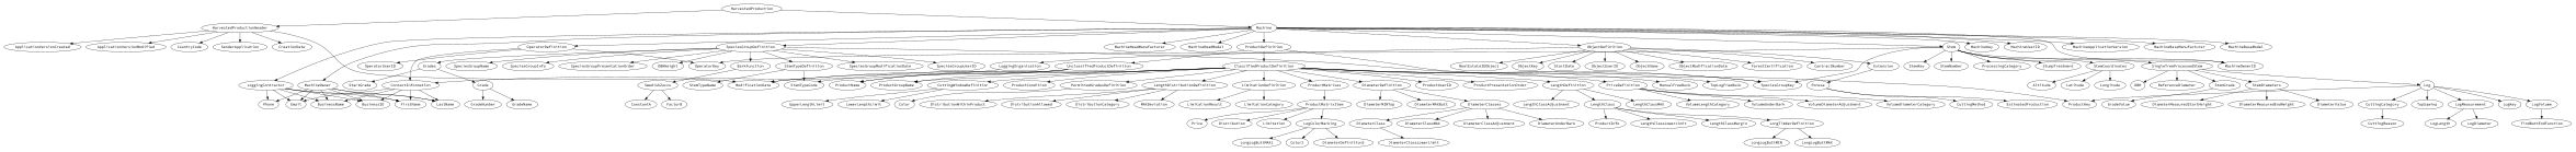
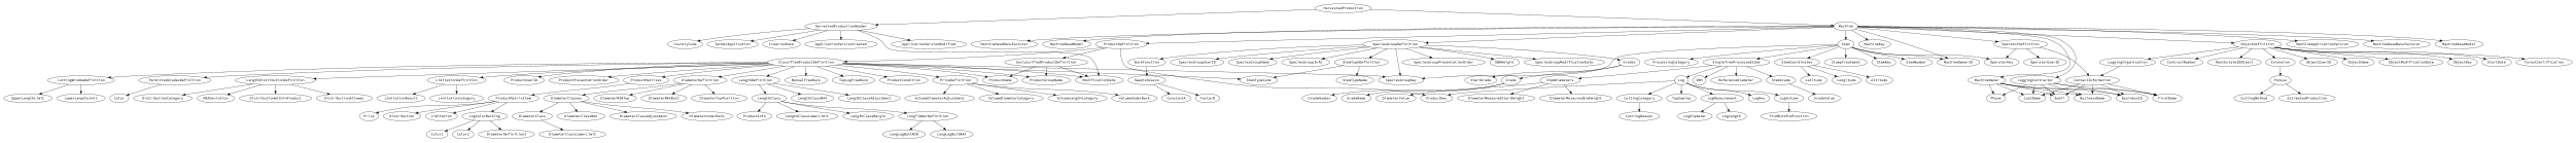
  strict digraph {
    fontname="Source Code Pro"
    node [fontname="Source Code Pro"]
    edge [fontname="Source Code Pro" weight=10]
    HarvestedProduction
    HarvestedProductionHeader
    Machine
    SenderApplication
    CreationDate
    ModificationDate
    ApplicationVersionCreated
    ApplicationVersionModified
    CountryCode
    MachineKey
-   MachineUserID
    MachineOwnerID
    MachineApplicationVersion
    MachineBaseManufacturer
    MachineBaseModel
    MachineOwner
    LoggingContractor
    OperatorDefinition
    MachineHeadManufacturer
    MachineHeadModel
    SpeciesGroupDefinition
    ProductDefinition
    ObjectDefinition
    Stem
    FirstName
    LastName
    Phone
    Email
    BusinessName
    BusinessID
    OperatorKey
    OperatorUserID
    ContactInformation
    SpeciesGroupModificationDate
    SpeciesGroupUserID
    SpeciesGroupName
    SpeciesGroupInfo
    StemTypeDefinition
    SpeciesGroupPresentationOrder
    DBHHeight
    Grades
    BarkFunction
    SpeciesGroupKey
    ProductKey
    ClassifiedProductDefinition
    UnclassifiedProductDefinition
    ObjectUserID
    ObjectName
    ObjectModificationDate
    ForestCertification
    LoggingOrganisation
    ContractNumber
    RealEstateIDObject
    Extension
    ObjectKey
    StartDate
    StemKey
    StemNumber
    ProcessingCategory
    StemCoordinates
    StumpTreatment
    SingleTreeProcessedStem
    StemTypeCode
    StemTypeName
    StartGrade
    Grade
    SwedishZacco
    ProductName
    ProductGroupName
    ProductPresentationOrder
    DiameterDefinition
    LengthDefinition
    PriceDefinition
    ManualFreeBuck
    TopLogFreeBuck
    ProductCondition
    CuttingWindowDefinition
    PermittedGradesDefinition
    LengthDistributionDefinition
    LimitationDefinition
    ProductMatrixes
    ProductUserID
    Ponsse
    Latitude
    Longitude
    Altitude
    DBH
    ReferenceDiameter
    StemGrade
    StemDiameters
    Log
    GradeNumber
    GradeName
    ConstantA
    FactorB
    DiameterClasses
    DiameterMINTop
    DiameterMAXButt
+   DiameterTopPosition
    LengthClassAdjustment
    LengthClass
    LengthClassMAX
    VolumeDiameterAdjustment
    VolumeDiameterCategory
    VolumeLengthCategory
    VolumeUnderBark
    LowerLengthLimit
    UpperLengthLimit
    n109 [label=Color]
    DistributionAllowed
    DistributionCategory
    MAXDeviation
    DistributionWithinProduct
    LimitationCategory
    LimitationResult
    ProductMatrixItem
    DiameterClass
    DiameterClassMAX
    DiameterClassAdjustment
    DiameterUnderBark
    ProductInfo
    LengthClassLowerLimit
    LengthClassMargin
    LongTimberDefinition
    Price
    Distribution
    Limitation
    LogColorMarking
    DiameterClassLowerLimit
    LongLogButtMIN
    LongLogButtMAX
-   Color1 [label=LongLogButtMAX1]
+   Color1
    Color2
    n134 [label=DiameterDefinition3]
    CuttingMethod
    EstimatedProduction
    GradeValue
    DiameterMeasuredStartHeight
    DiameterMeasuredEndHeight
    DiameterValue
    LogKey
    LogVolume
    CuttingCategory
    TopSawing
    LogMeasurement
    FindButtEndFunction
    CuttingReason
    LogDiameter
    LogLength
    HarvestedProduction -> HarvestedProductionHeader [weight=1]
    HarvestedProduction -> Machine [weight=1]
    HarvestedProductionHeader -> SenderApplication [weight=1]
    HarvestedProductionHeader -> CreationDate [weight=1]
    HarvestedProductionHeader -> ModificationDate [weight=1]
    HarvestedProductionHeader -> ApplicationVersionCreated [weight=1]
    HarvestedProductionHeader -> ApplicationVersionModified [weight=1]
    HarvestedProductionHeader -> CountryCode [weight=1]
    Machine -> MachineKey [weight=1]
-   Machine -> MachineUserID [weight=1]
    Machine -> MachineOwnerID [weight=1]
    Machine -> MachineApplicationVersion [weight=1]
    Machine -> MachineBaseManufacturer [weight=1]
    Machine -> MachineBaseModel [weight=1]
    Machine -> MachineOwner [weight=1]
    Machine -> LoggingContractor [weight=1]
    Machine -> OperatorDefinition
    Machine -> MachineHeadManufacturer [weight=1]
    Machine -> MachineHeadModel [weight=1]
    Machine -> SpeciesGroupDefinition
    Machine -> ProductDefinition
    Machine -> ObjectDefinition [weight=1]
    Machine -> Stem
    MachineOwner -> FirstName [weight=1]
    MachineOwner -> LastName [weight=1]
    MachineOwner -> Phone [weight=1]
    MachineOwner -> Email [weight=1]
    MachineOwner -> BusinessName [weight=1]
    MachineOwner -> BusinessID [weight=1]
    LoggingContractor -> FirstName [weight=1]
    LoggingContractor -> LastName [weight=1]
    LoggingContractor -> Phone [weight=1]
    LoggingContractor -> Email [weight=1]
    LoggingContractor -> BusinessName [weight=1]
    LoggingContractor -> BusinessID [weight=1]
    OperatorDefinition -> OperatorKey
    OperatorDefinition -> OperatorUserID
    OperatorDefinition -> ContactInformation
    SpeciesGroupDefinition -> SpeciesGroupModificationDate
    SpeciesGroupDefinition -> SpeciesGroupUserID
    SpeciesGroupDefinition -> SpeciesGroupName
    SpeciesGroupDefinition -> SpeciesGroupInfo
    SpeciesGroupDefinition -> StemTypeDefinition
    SpeciesGroupDefinition -> SpeciesGroupPresentationOrder
    SpeciesGroupDefinition -> DBHHeight
    SpeciesGroupDefinition -> Grades
    SpeciesGroupDefinition -> BarkFunction
    SpeciesGroupDefinition -> SpeciesGroupKey
    ProductDefinition -> ProductKey
    ProductDefinition -> ClassifiedProductDefinition
    ProductDefinition -> UnclassifiedProductDefinition
    ObjectDefinition -> ObjectUserID [weight=1]
    ObjectDefinition -> ObjectName [weight=1]
    ObjectDefinition -> ObjectModificationDate [weight=1]
    ObjectDefinition -> ForestCertification [weight=1]
    ObjectDefinition -> LoggingOrganisation [weight=1]
    ObjectDefinition -> ContractNumber [weight=1]
    ObjectDefinition -> RealEstateIDObject [weight=1]
    ObjectDefinition -> Extension [weight=1]
    ObjectDefinition -> ObjectKey [weight=1]
    ObjectDefinition -> StartDate [weight=1]
    Stem -> MachineOwnerID
    Stem -> OperatorKey
    Stem -> SpeciesGroupKey
    Stem -> StemKey
    Stem -> StemNumber
    Stem -> ProcessingCategory
    Stem -> StemCoordinates
    Stem -> StumpTreatment
    Stem -> SingleTreeProcessedStem
    ContactInformation -> FirstName
    ContactInformation -> LastName
    ContactInformation -> Email
    ContactInformation -> BusinessName
    ContactInformation -> BusinessID
    StemTypeDefinition -> StemTypeCode
    StemTypeDefinition -> StemTypeName
    Grades -> StartGrade
    Grades -> Grade
    BarkFunction -> SwedishZacco
    ClassifiedProductDefinition -> ModificationDate
    ClassifiedProductDefinition -> SpeciesGroupKey
    ClassifiedProductDefinition -> StemTypeCode
    ClassifiedProductDefinition -> ProductName
    ClassifiedProductDefinition -> ProductGroupName
    ClassifiedProductDefinition -> ProductPresentationOrder
    ClassifiedProductDefinition -> DiameterDefinition
    ClassifiedProductDefinition -> LengthDefinition
    ClassifiedProductDefinition -> PriceDefinition
    ClassifiedProductDefinition -> ManualFreeBuck
    ClassifiedProductDefinition -> TopLogFreeBuck
    ClassifiedProductDefinition -> ProductCondition
    ClassifiedProductDefinition -> CuttingWindowDefinition
    ClassifiedProductDefinition -> PermittedGradesDefinition
    ClassifiedProductDefinition -> LengthDistributionDefinition
    ClassifiedProductDefinition -> LimitationDefinition
    ClassifiedProductDefinition -> ProductMatrixes
    ClassifiedProductDefinition -> ProductUserID
    UnclassifiedProductDefinition -> ModificationDate
    UnclassifiedProductDefinition -> ProductName
    UnclassifiedProductDefinition -> ProductGroupName
    LoggingOrganisation -> ContactInformation [weight=1]
    Extension -> Ponsse [weight=1]
    StemCoordinates -> Latitude
    StemCoordinates -> Longitude
    StemCoordinates -> Altitude
    SingleTreeProcessedStem -> DBH
    SingleTreeProcessedStem -> ReferenceDiameter
    SingleTreeProcessedStem -> StemGrade
    SingleTreeProcessedStem -> StemDiameters
    SingleTreeProcessedStem -> Log
    Grade -> GradeNumber
    Grade -> GradeName
    SwedishZacco -> ConstantA
    SwedishZacco -> FactorB
    DiameterDefinition -> DiameterClasses
    DiameterDefinition -> DiameterMINTop
    DiameterDefinition -> DiameterMAXButt
+   DiameterDefinition -> DiameterTopPosition
    LengthDefinition -> LengthClassAdjustment
    LengthDefinition -> LengthClass
    LengthDefinition -> LengthClassMAX
    PriceDefinition -> VolumeDiameterAdjustment
    PriceDefinition -> VolumeDiameterCategory
    PriceDefinition -> VolumeLengthCategory
    PriceDefinition -> VolumeUnderBark
    CuttingWindowDefinition -> LowerLengthLimit
    CuttingWindowDefinition -> UpperLengthLimit
    PermittedGradesDefinition -> n109
    LengthDistributionDefinition -> DistributionAllowed
    LengthDistributionDefinition -> DistributionCategory
    LengthDistributionDefinition -> MAXDeviation
    LengthDistributionDefinition -> DistributionWithinProduct
    LimitationDefinition -> LimitationCategory
    LimitationDefinition -> LimitationResult
    ProductMatrixes -> ProductMatrixItem
    Ponsse -> CuttingMethod [weight=1]
    Ponsse -> EstimatedProduction [weight=1]
    StemGrade -> GradeValue
    StemDiameters -> DiameterMeasuredStartHeight
    StemDiameters -> DiameterMeasuredEndHeight
    StemDiameters -> DiameterValue
    Log -> ProductKey
    Log -> LogKey
    Log -> LogVolume
    Log -> CuttingCategory
    Log -> TopSawing
    Log -> LogMeasurement
    DiameterClasses -> DiameterClass
    DiameterClasses -> DiameterClassMAX
    DiameterClasses -> DiameterClassAdjustment
    DiameterClasses -> DiameterUnderBark
    LengthClass -> ProductInfo
    LengthClass -> LengthClassLowerLimit
    LengthClass -> LengthClassMargin
    LengthClass -> LongTimberDefinition
    ProductMatrixItem -> Price
    ProductMatrixItem -> Distribution
    ProductMatrixItem -> Limitation
    ProductMatrixItem -> LogColorMarking
    DiameterClass -> DiameterClassLowerLimit
    LongTimberDefinition -> LongLogButtMIN
    LongTimberDefinition -> LongLogButtMAX
    LogColorMarking -> Color1
    LogColorMarking -> Color2
    LogColorMarking -> n134
    LogVolume -> FindButtEndFunction
    CuttingCategory -> CuttingReason
    LogMeasurement -> LogDiameter
    LogMeasurement -> LogLength
  }
